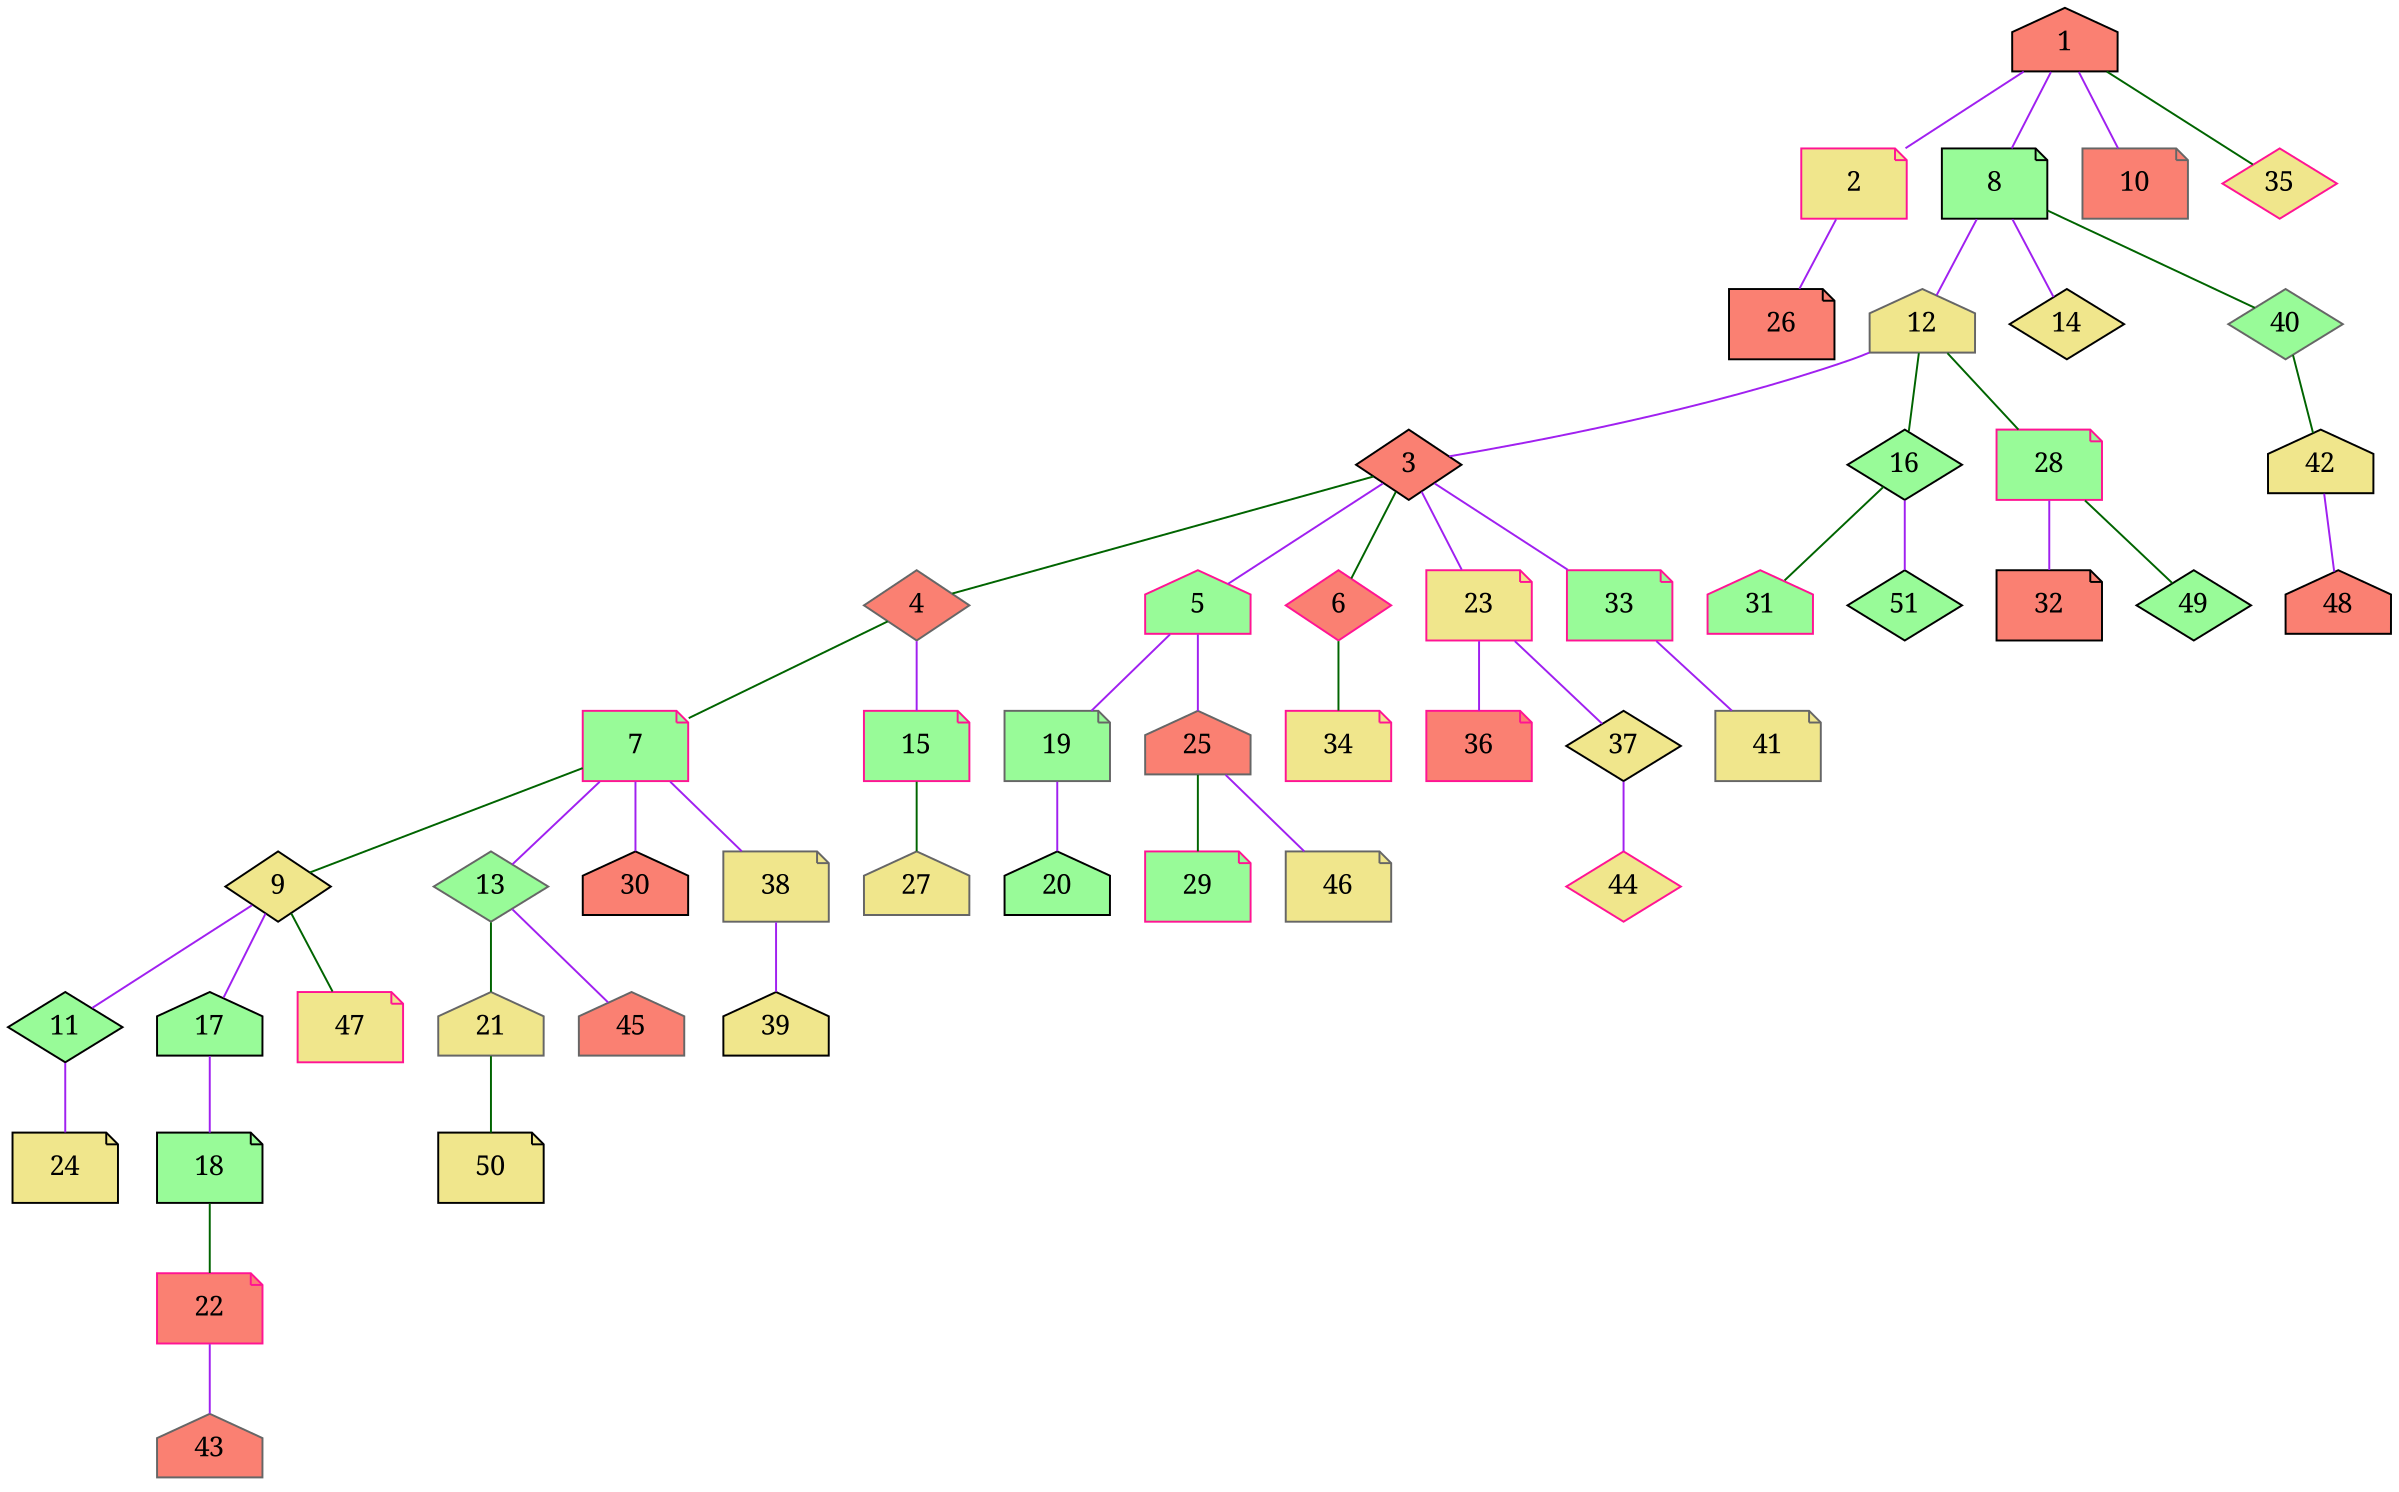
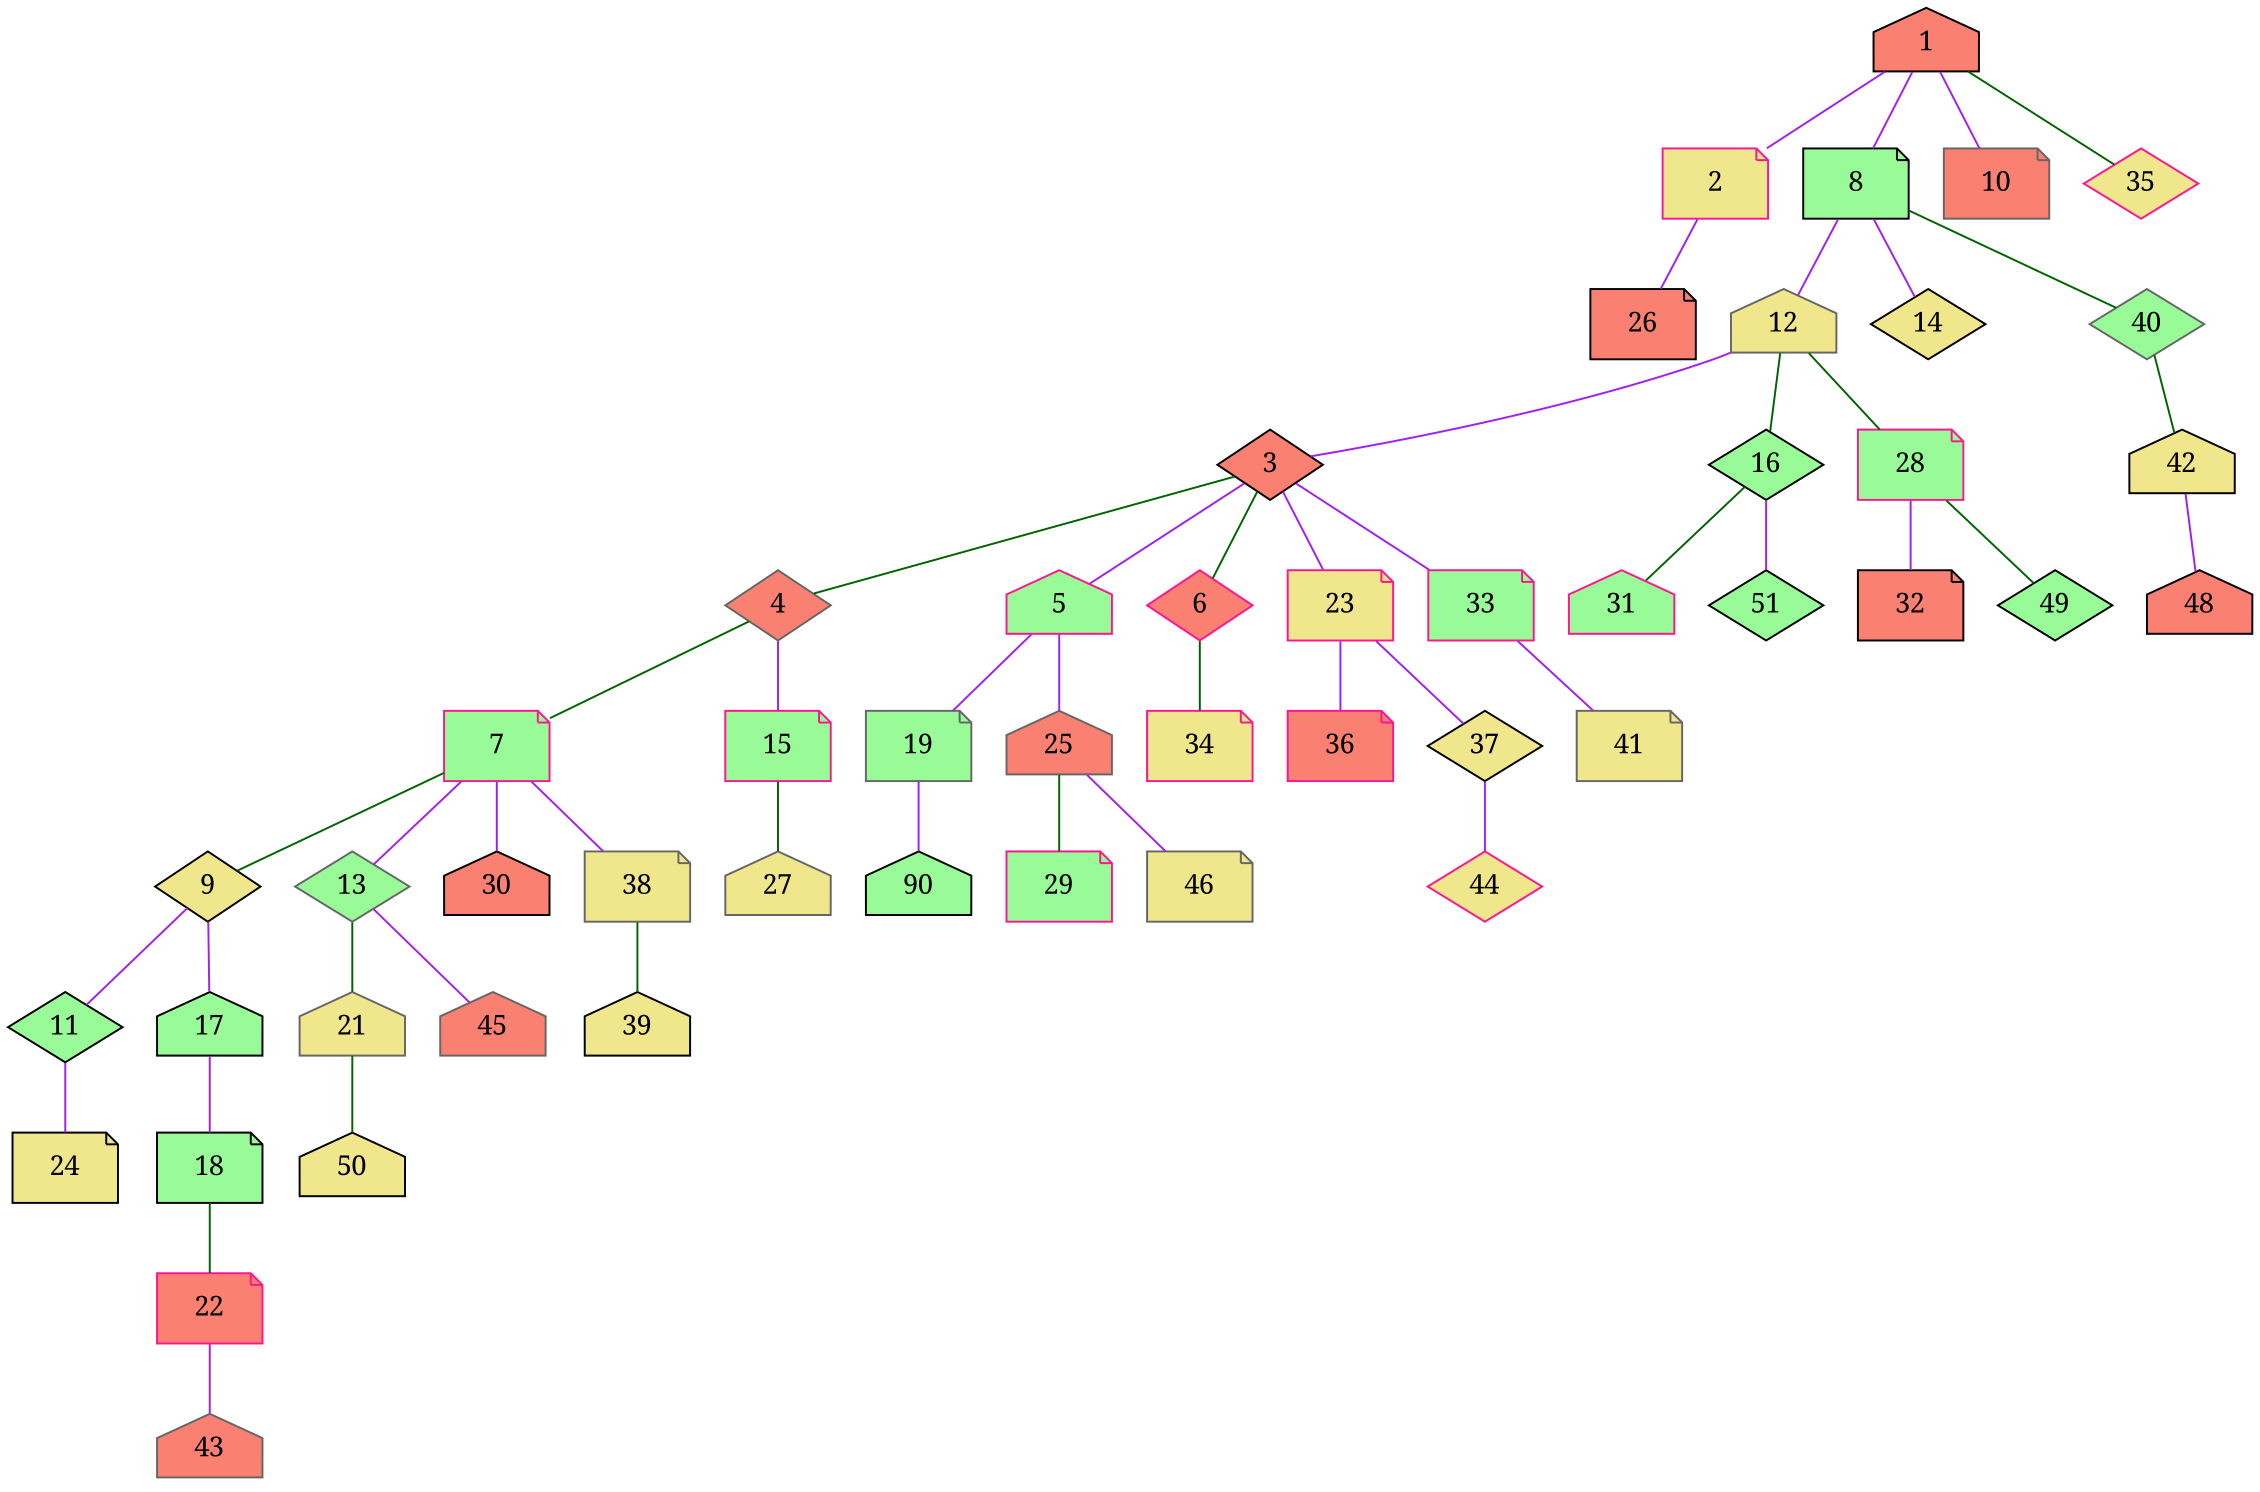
  graph {
    fontname="Noto Serif"
    node [color=black fillcolor=khaki fontname="Noto Serif" shape=note style=filled]
    edge [color=purple fontname="Noto Serif"]
    1 [fillcolor=salmon shape=house]
    2 [color=deeppink]
    8 [fillcolor=palegreen]
    10 [color=gray40 fillcolor=salmon]
    35 [color=deeppink shape=diamond]
    26 [fillcolor=salmon]
    3 [fillcolor=salmon shape=diamond]
    4 [color=gray40 fillcolor=salmon shape=diamond]
    5 [color=deeppink fillcolor=palegreen shape=house]
    6 [color=deeppink fillcolor=salmon shape=diamond]
    23 [color=deeppink]
    33 [color=deeppink fillcolor=palegreen]
    12 [color=gray40 shape=house]
    14 [shape=diamond]
    40 [color=gray40 fillcolor=palegreen shape=diamond]
    7 [color=deeppink fillcolor=palegreen]
    15 [color=deeppink fillcolor=palegreen]
    19 [color=gray40 fillcolor=palegreen]
    25 [color=gray40 fillcolor=salmon shape=house]
    34 [color=deeppink]
    36 [color=deeppink fillcolor=salmon]
    37 [shape=diamond]
    41 [color=gray40]
    9 [shape=diamond]
    13 [color=gray40 fillcolor=palegreen shape=diamond]
    30 [fillcolor=salmon shape=house]
    38 [color=gray40]
    27 [color=gray40 shape=house]
-   20 [fillcolor=palegreen shape=house]
+   20 [fillcolor=palegreen shape=house label=90]
    29 [color=deeppink fillcolor=palegreen]
    46 [color=gray40]
    11 [fillcolor=palegreen shape=diamond]
    17 [fillcolor=palegreen shape=house]
-   47 [color=deeppink]
    21 [color=gray40 shape=house]
    45 [color=gray40 fillcolor=salmon shape=house]
    39 [shape=house]
    16 [fillcolor=palegreen shape=diamond]
    28 [color=deeppink fillcolor=palegreen]
    42 [shape=house]
    24
    18 [fillcolor=palegreen]
    31 [color=deeppink fillcolor=palegreen shape=house]
    51 [fillcolor=palegreen shape=diamond]
    32 [fillcolor=salmon]
    49 [fillcolor=palegreen shape=diamond]
-   50
+   50 [shape=house]
    22 [color=deeppink fillcolor=salmon]
    43 [color=gray40 fillcolor=salmon shape=house]
    44 [color=deeppink shape=diamond]
    48 [fillcolor=salmon shape=house]
    1 -- 2
    1 -- 8
    1 -- 10
    1 -- 35 [color=darkgreen]
    2 -- 26
    8 -- 12
    8 -- 14
    8 -- 40 [color=darkgreen]
    3 -- 4 [color=darkgreen]
    3 -- 5
    3 -- 6 [color=darkgreen]
    3 -- 23
    3 -- 33
    4 -- 7 [color=darkgreen]
    4 -- 15
    5 -- 19
    5 -- 25
    6 -- 34 [color=darkgreen]
    23 -- 36
    23 -- 37
    33 -- 41
    12 -- 3
    12 -- 16 [color=darkgreen]
    12 -- 28 [color=darkgreen]
    40 -- 42 [color=darkgreen]
    7 -- 9 [color=darkgreen]
    7 -- 13
    7 -- 30
    7 -- 38
    15 -- 27 [color=darkgreen]
    19 -- 20
    25 -- 29 [color=darkgreen]
    25 -- 46
    37 -- 44
    9 -- 11
    9 -- 17
-   9 -- 47 [color=darkgreen]
    13 -- 21 [color=darkgreen]
    13 -- 45
-   38 -- 39
+   38 -- 39 [color=darkgreen]
    11 -- 24
    17 -- 18
    21 -- 50 [color=darkgreen]
    16 -- 31 [color=darkgreen]
    16 -- 51
    28 -- 32
    28 -- 49 [color=darkgreen]
    42 -- 48
    18 -- 22 [color=darkgreen]
    22 -- 43
  }
